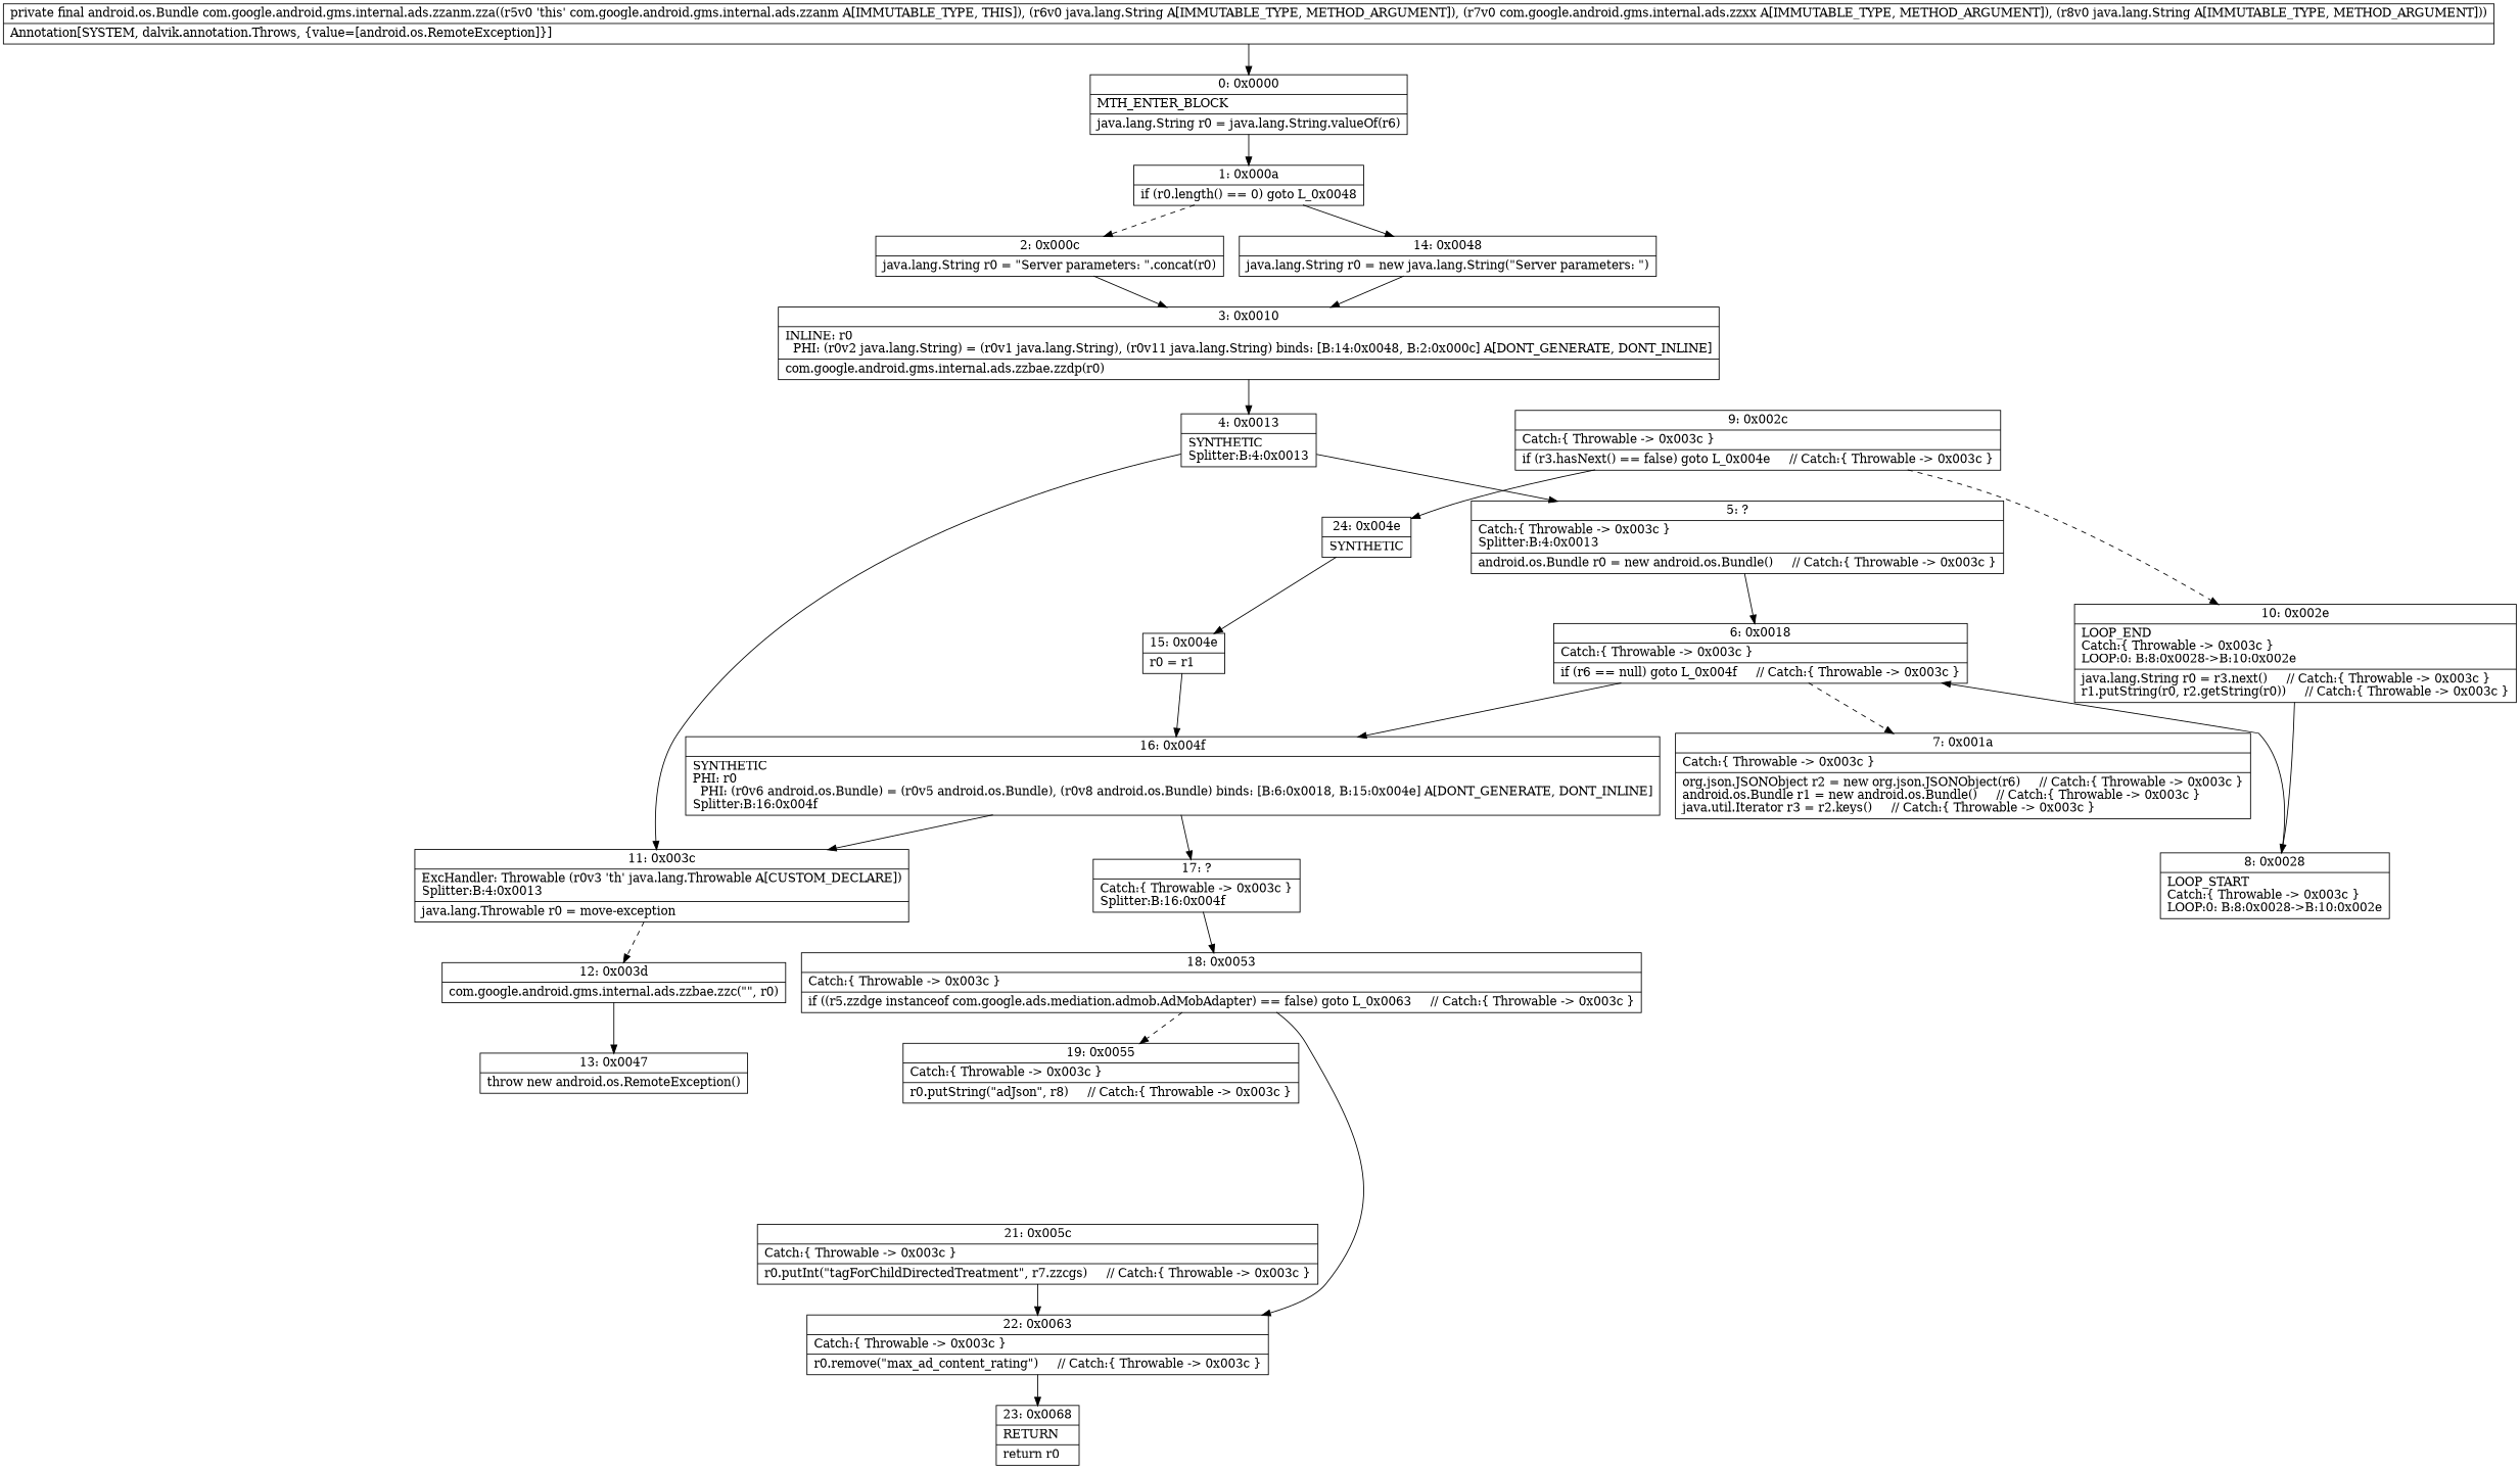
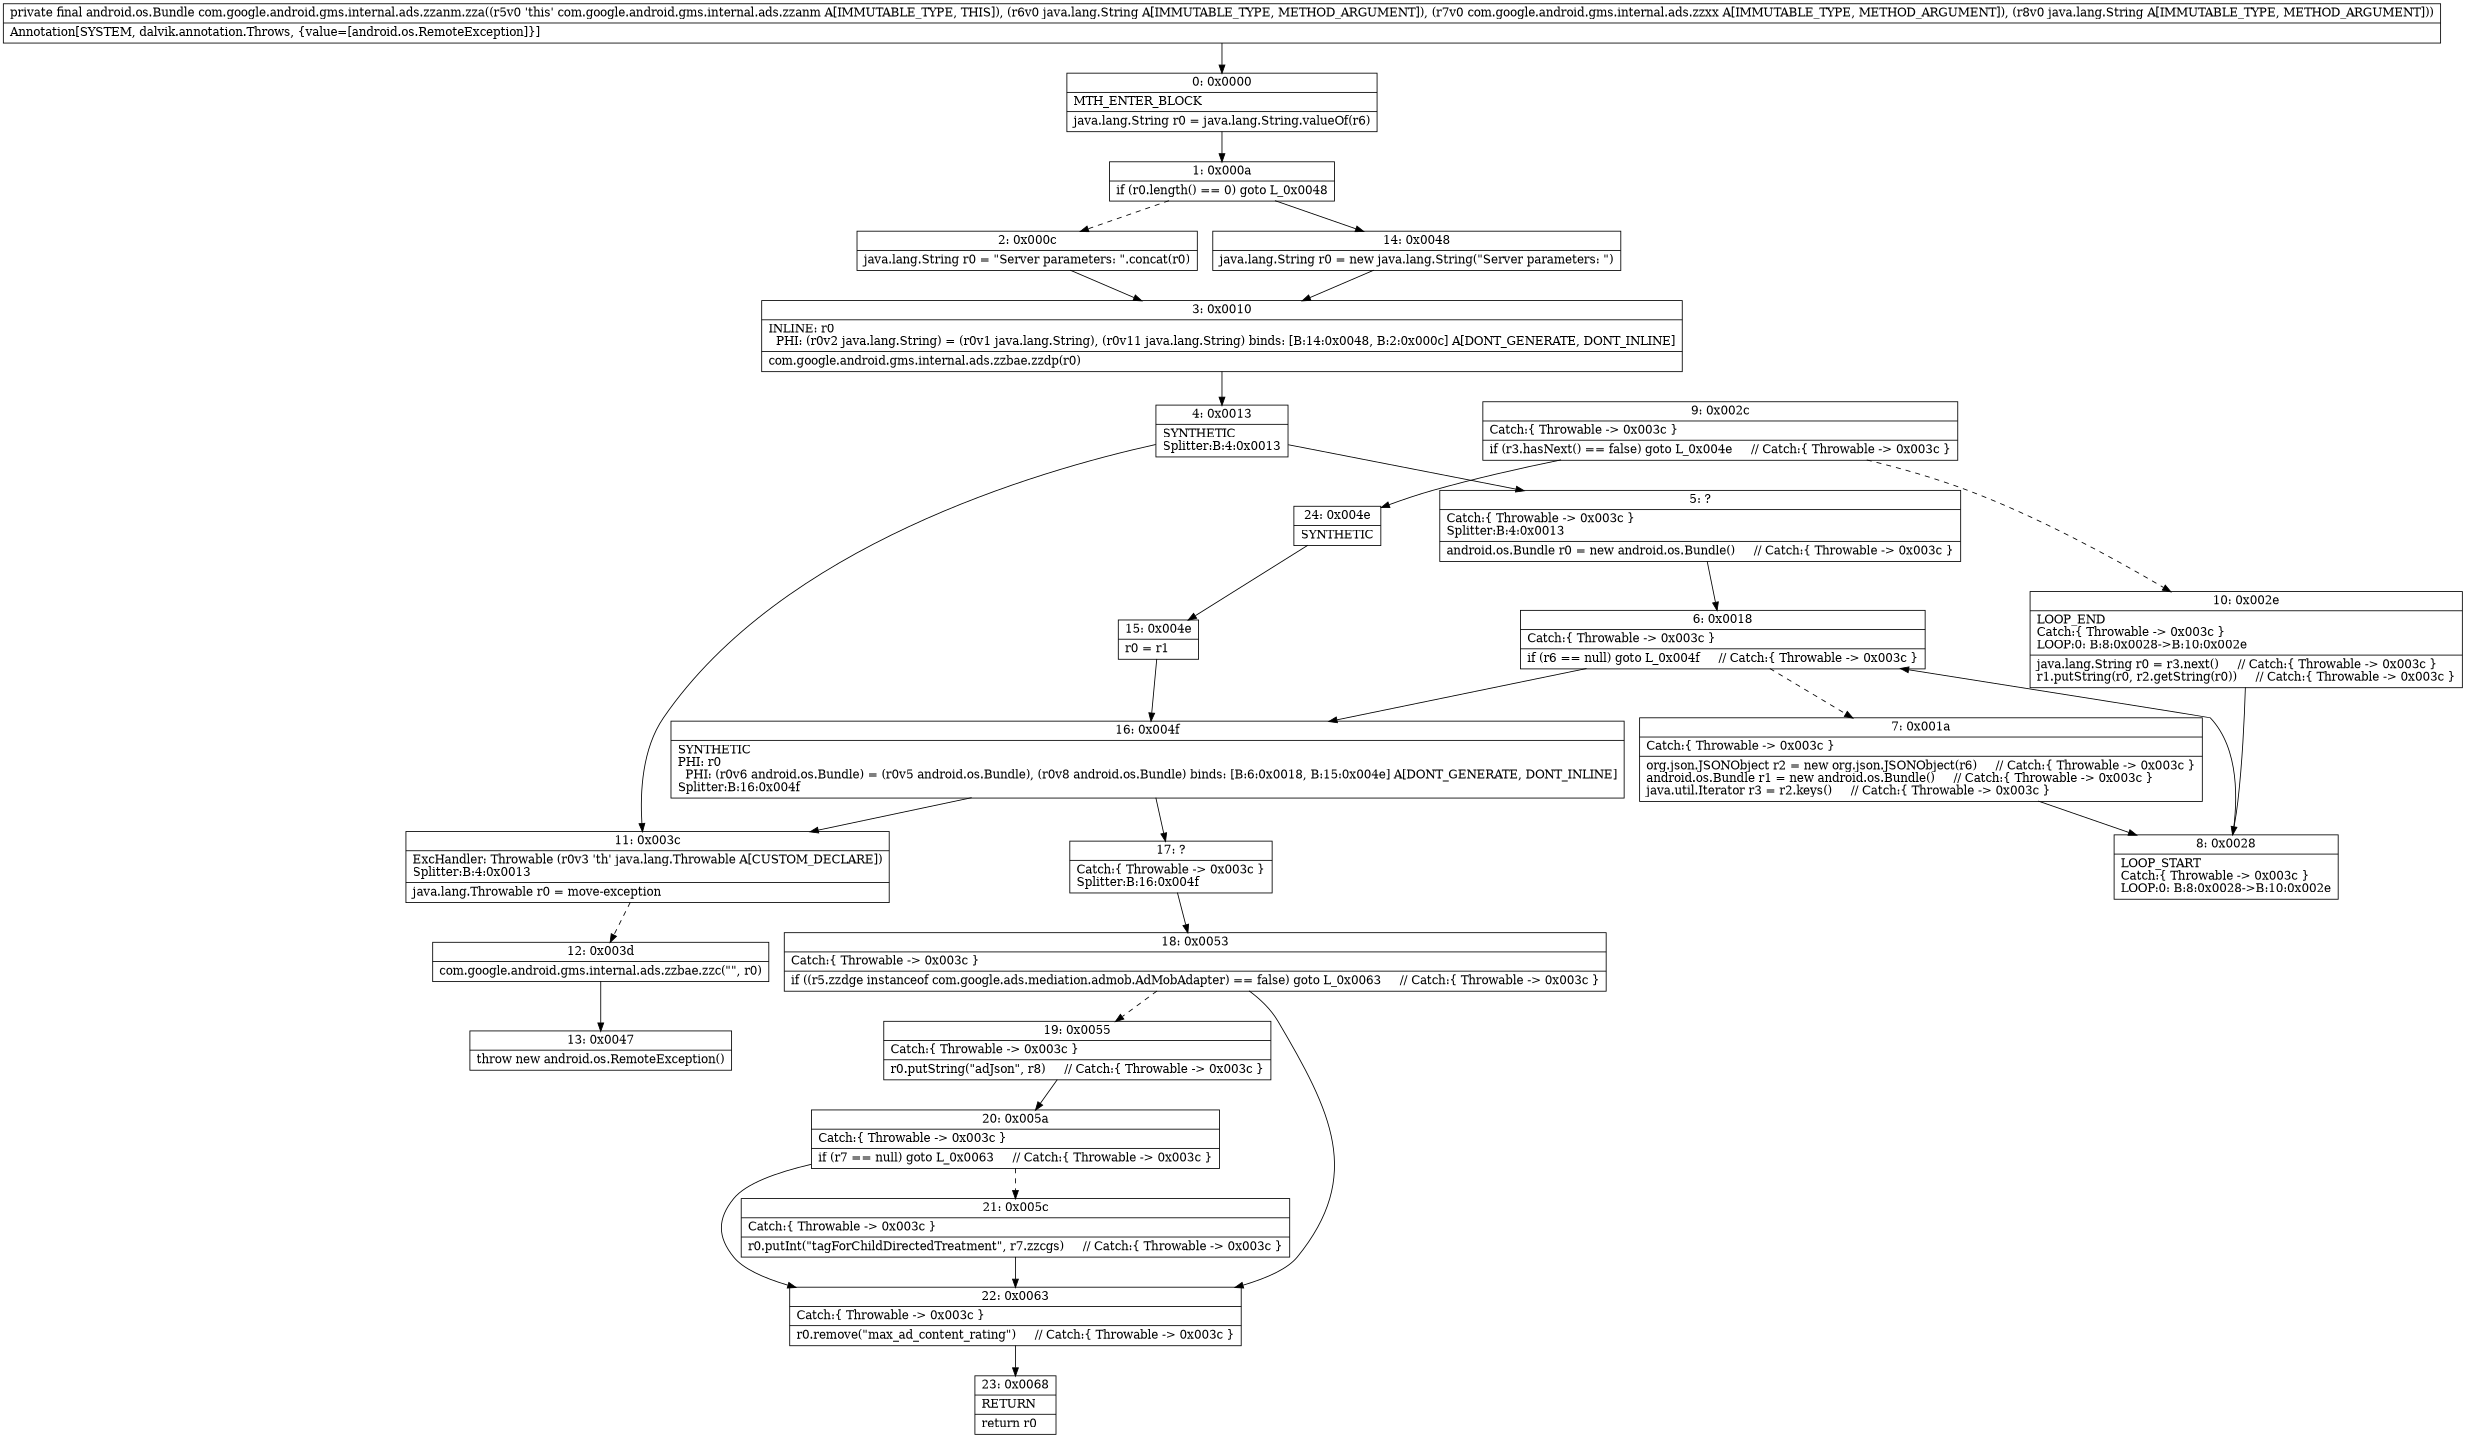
  digraph {
    node [shape=record]
    n1 [label="{0\:\ 0x0000|MTH_ENTER_BLOCK\l|java.lang.String r0 = java.lang.String.valueOf(r6)\l}"]
    n2 [label="{1\:\ 0x000a|if (r0.length() == 0) goto L_0x0048\l}"]
    n3 [label="{2\:\ 0x000c|java.lang.String r0 = \"Server parameters: \".concat(r0)\l}"]
    n4 [label="{14\:\ 0x0048|java.lang.String r0 = new java.lang.String(\"Server parameters: \")\l}"]
    n5 [label="{3\:\ 0x0010|INLINE: r0 \l  PHI: (r0v2 java.lang.String) = (r0v1 java.lang.String), (r0v11 java.lang.String) binds: [B:14:0x0048, B:2:0x000c] A[DONT_GENERATE, DONT_INLINE]\l|com.google.android.gms.internal.ads.zzbae.zzdp(r0)\l}"]
    n6 [label="{4\:\ 0x0013|SYNTHETIC\lSplitter:B:4:0x0013\l}"]
    n7 [label="{5\:\ ?|Catch:\{ Throwable \-\> 0x003c \}\lSplitter:B:4:0x0013\l|android.os.Bundle r0 = new android.os.Bundle()     \/\/ Catch:\{ Throwable \-\> 0x003c \}\l}"]
    n8 [label="{11\:\ 0x003c|ExcHandler: Throwable (r0v3 'th' java.lang.Throwable A[CUSTOM_DECLARE])\lSplitter:B:4:0x0013\l|java.lang.Throwable r0 = move\-exception\l}"]
    n9 [label="{6\:\ 0x0018|Catch:\{ Throwable \-\> 0x003c \}\l|if (r6 == null) goto L_0x004f     \/\/ Catch:\{ Throwable \-\> 0x003c \}\l}"]
    n10 [label="{12\:\ 0x003d|com.google.android.gms.internal.ads.zzbae.zzc(\"\", r0)\l}"]
    n11 [label="{7\:\ 0x001a|Catch:\{ Throwable \-\> 0x003c \}\l|org.json.JSONObject r2 = new org.json.JSONObject(r6)     \/\/ Catch:\{ Throwable \-\> 0x003c \}\landroid.os.Bundle r1 = new android.os.Bundle()     \/\/ Catch:\{ Throwable \-\> 0x003c \}\ljava.util.Iterator r3 = r2.keys()     \/\/ Catch:\{ Throwable \-\> 0x003c \}\l}"]
    n12 [label="{16\:\ 0x004f|SYNTHETIC\lPHI: r0 \l  PHI: (r0v6 android.os.Bundle) = (r0v5 android.os.Bundle), (r0v8 android.os.Bundle) binds: [B:6:0x0018, B:15:0x004e] A[DONT_GENERATE, DONT_INLINE]\lSplitter:B:16:0x004f\l}"]
    n13 [label="{8\:\ 0x0028|LOOP_START\lCatch:\{ Throwable \-\> 0x003c \}\lLOOP:0: B:8:0x0028\-\>B:10:0x002e\l}"]
    n14 [label="{17\:\ ?|Catch:\{ Throwable \-\> 0x003c \}\lSplitter:B:16:0x004f\l}"]
    n15 [label="{9\:\ 0x002c|Catch:\{ Throwable \-\> 0x003c \}\l|if (r3.hasNext() == false) goto L_0x004e     \/\/ Catch:\{ Throwable \-\> 0x003c \}\l}"]
    n16 [label="{10\:\ 0x002e|LOOP_END\lCatch:\{ Throwable \-\> 0x003c \}\lLOOP:0: B:8:0x0028\-\>B:10:0x002e\l|java.lang.String r0 = r3.next()     \/\/ Catch:\{ Throwable \-\> 0x003c \}\lr1.putString(r0, r2.getString(r0))     \/\/ Catch:\{ Throwable \-\> 0x003c \}\l}"]
    n17 [label="{24\:\ 0x004e|SYNTHETIC\l}"]
    n18 [label="{15\:\ 0x004e|r0 = r1\l}"]
    n19 [label="{13\:\ 0x0047|throw new android.os.RemoteException()\l}"]
    n20 [label="{18\:\ 0x0053|Catch:\{ Throwable \-\> 0x003c \}\l|if ((r5.zzdge instanceof com.google.ads.mediation.admob.AdMobAdapter) == false) goto L_0x0063     \/\/ Catch:\{ Throwable \-\> 0x003c \}\l}"]
    n21 [label="{19\:\ 0x0055|Catch:\{ Throwable \-\> 0x003c \}\l|r0.putString(\"adJson\", r8)     \/\/ Catch:\{ Throwable \-\> 0x003c \}\l}"]
    n22 [label="{22\:\ 0x0063|Catch:\{ Throwable \-\> 0x003c \}\l|r0.remove(\"max_ad_content_rating\")     \/\/ Catch:\{ Throwable \-\> 0x003c \}\l}"]
+   n23 [label="{20\:\ 0x005a|Catch:\{ Throwable \-\> 0x003c \}\l|if (r7 == null) goto L_0x0063     \/\/ Catch:\{ Throwable \-\> 0x003c \}\l}"]
    n24 [label="{23\:\ 0x0068|RETURN\l|return r0\l}"]
    n25 [label="{21\:\ 0x005c|Catch:\{ Throwable \-\> 0x003c \}\l|r0.putInt(\"tagForChildDirectedTreatment\", r7.zzcgs)     \/\/ Catch:\{ Throwable \-\> 0x003c \}\l}"]
    n26 [label="{private final android.os.Bundle com.google.android.gms.internal.ads.zzanm.zza((r5v0 'this' com.google.android.gms.internal.ads.zzanm A[IMMUTABLE_TYPE, THIS]), (r6v0 java.lang.String A[IMMUTABLE_TYPE, METHOD_ARGUMENT]), (r7v0 com.google.android.gms.internal.ads.zzxx A[IMMUTABLE_TYPE, METHOD_ARGUMENT]), (r8v0 java.lang.String A[IMMUTABLE_TYPE, METHOD_ARGUMENT]))  | Annotation[SYSTEM, dalvik.annotation.Throws, \{value=[android.os.RemoteException]\}]\l}"]
    n1 -> n2
    n2 -> n3 [style=dashed]
    n2 -> n4
    n3 -> n5
    n4 -> n5
    n5 -> n6
    n6 -> n7
    n6 -> n8
    n7 -> n9
    n8 -> n10 [style=dashed]
    n9 -> n11 [style=dashed]
    n9 -> n12
    n10 -> n19
+   n11 -> n13
    n12 -> n8
    n12 -> n14
    n13 -> n9
    n14 -> n20
    n15 -> n16 [style=dashed]
    n15 -> n17
    n16 -> n13
    n17 -> n18
    n18 -> n12
    n20 -> n21 [style=dashed]
    n20 -> n22
+   n21 -> n23
    n22 -> n24
+   n23 -> n22
+   n23 -> n25 [style=dashed]
    n25 -> n22
    n26 -> n1
  }
